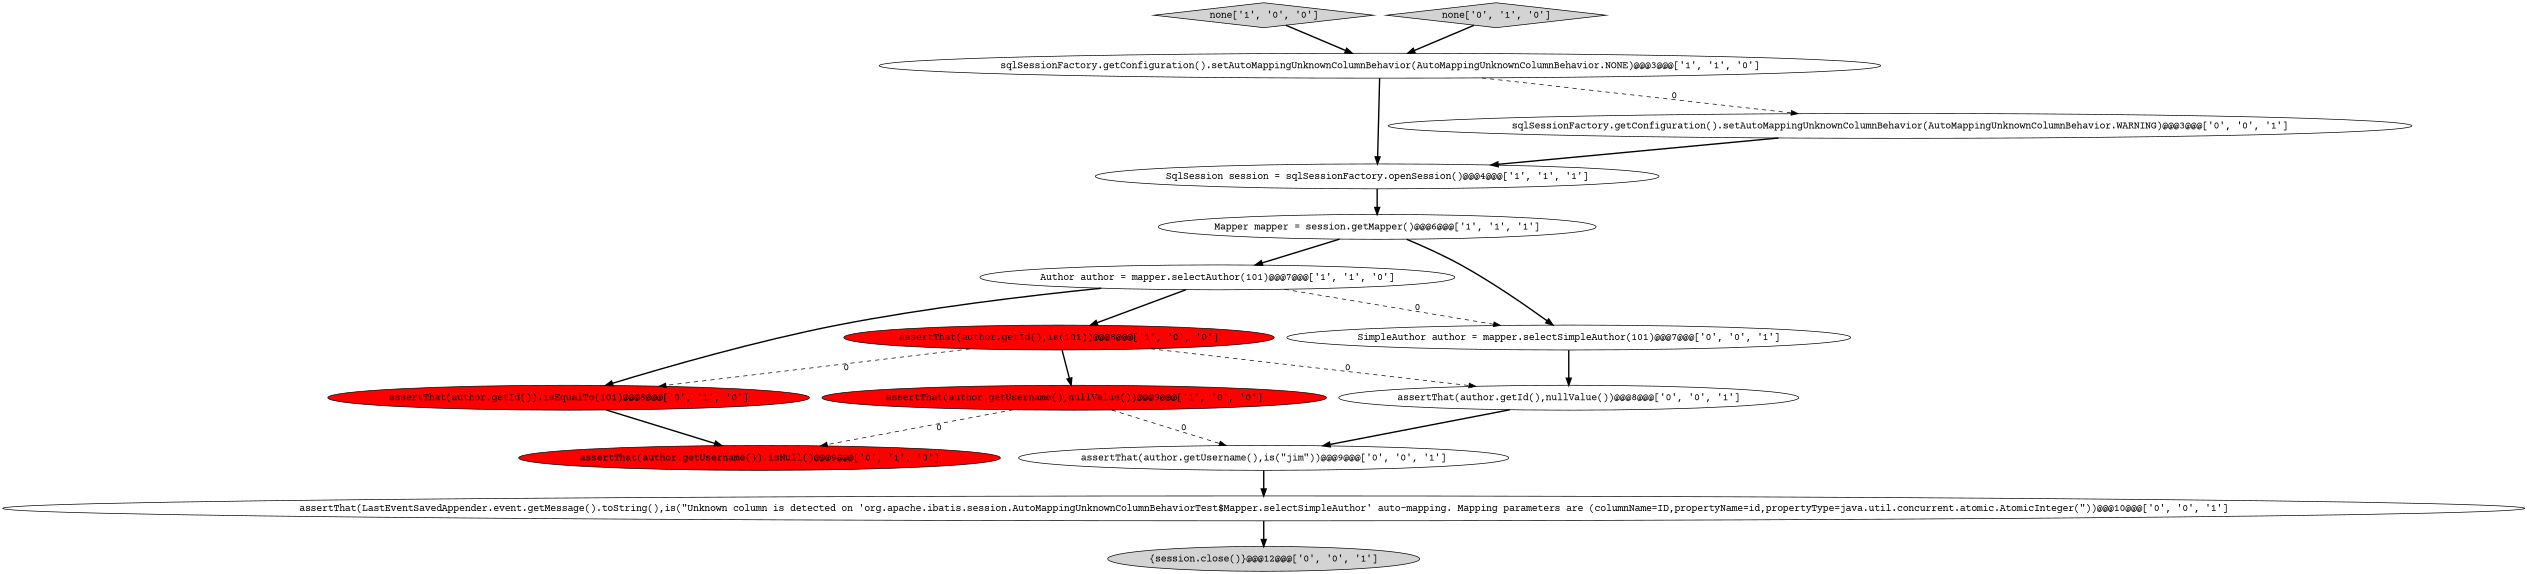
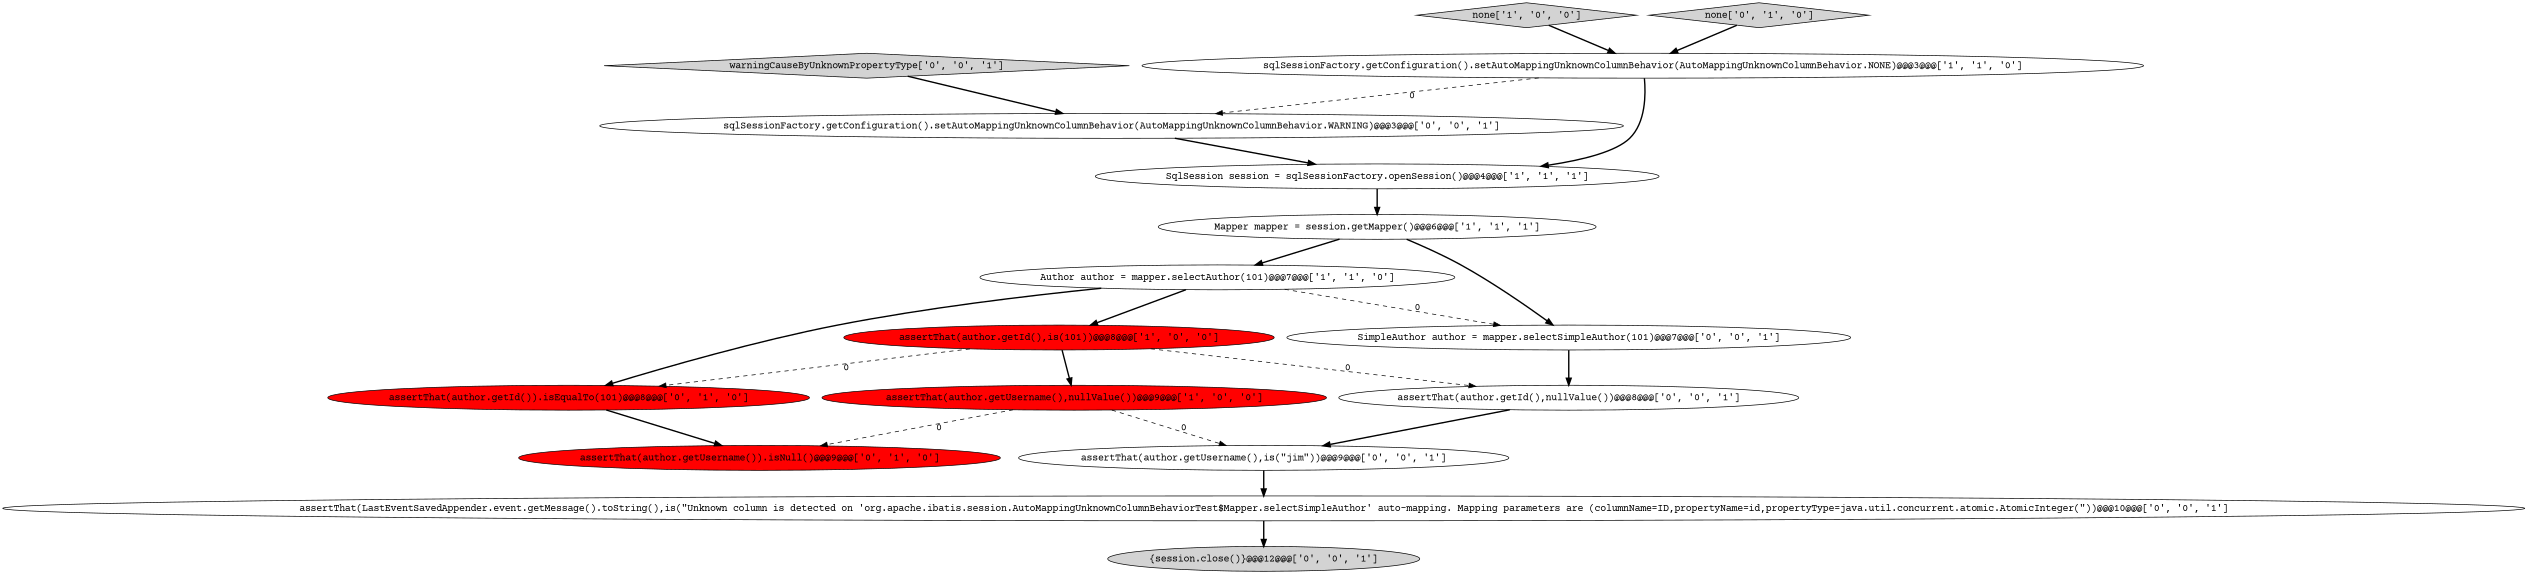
  digraph {
    fontname="Courier Prime"
    node [fillcolor=white fontname="Courier Prime" shape=ellipse style=filled]
    edge [fontname="Courier Prime" style=bold]
    n1 [fillcolor=red label="assertThat(author.getId()).isEqualTo(101)@@@8@@@['0', '1', '0']"]
    n2 [fillcolor=red label="assertThat(author.getUsername()).isNull()@@@9@@@['0', '1', '0']"]
    n3 [label="Author author = mapper.selectAuthor(101)@@@7@@@['1', '1', '0']"]
    n4 [fillcolor=red label="assertThat(author.getId(),is(101))@@@8@@@['1', '0', '0']"]
    n5 [label="SimpleAuthor author = mapper.selectSimpleAuthor(101)@@@7@@@['0', '0', '1']"]
    n6 [label="assertThat(author.getId(),nullValue())@@@8@@@['0', '0', '1']"]
    n7 [fillcolor=red label="assertThat(author.getUsername(),nullValue())@@@9@@@['1', '0', '0']"]
    n8 [label="assertThat(author.getUsername(),is(\"jim\"))@@@9@@@['0', '0', '1']"]
    n9 [label="assertThat(LastEventSavedAppender.event.getMessage().toString(),is(\"Unknown column is detected on 'org.apache.ibatis.session.AutoMappingUnknownColumnBehaviorTest$Mapper.selectSimpleAuthor' auto-mapping. Mapping parameters are (columnName=ID,propertyName=id,propertyType=java.util.concurrent.atomic.AtomicInteger(\"))@@@10@@@['0', '0', '1']"]
    n10 [fillcolor=lightgray label="{session.close()}@@@12@@@['0', '0', '1']"]
    n11 [fillcolor=lightgray label="none['1', '0', '0']" shape=diamond]
    n12 [label="sqlSessionFactory.getConfiguration().setAutoMappingUnknownColumnBehavior(AutoMappingUnknownColumnBehavior.NONE)@@@3@@@['1', '1', '0']"]
    n13 [label="SqlSession session = sqlSessionFactory.openSession()@@@4@@@['1', '1', '1']"]
    n14 [label="sqlSessionFactory.getConfiguration().setAutoMappingUnknownColumnBehavior(AutoMappingUnknownColumnBehavior.WARNING)@@@3@@@['0', '0', '1']"]
    n15 [label="Mapper mapper = session.getMapper()@@@6@@@['1', '1', '1']"]
    n16 [fillcolor=lightgray label="none['0', '1', '0']" shape=diamond]
+   n17 [fillcolor=lightgray label="warningCauseByUnknownPropertyType['0', '0', '1']" shape=diamond]
    n1 -> n2
    n3 -> n1
    n3 -> n4
    n3 -> n5 [label=0 style=dashed]
    n4 -> n1 [label=0 style=dashed]
    n4 -> n6 [label=0 style=dashed]
    n4 -> n7
    n5 -> n6
    n6 -> n8
    n7 -> n2 [label=0 style=dashed]
    n7 -> n8 [label=0 style=dashed]
    n8 -> n9
    n9 -> n10
    n11 -> n12
    n12 -> n13
    n12 -> n14 [label=0 style=dashed]
    n13 -> n15
    n14 -> n13
    n15 -> n3
    n15 -> n5
    n16 -> n12
+   n17 -> n14
  }
